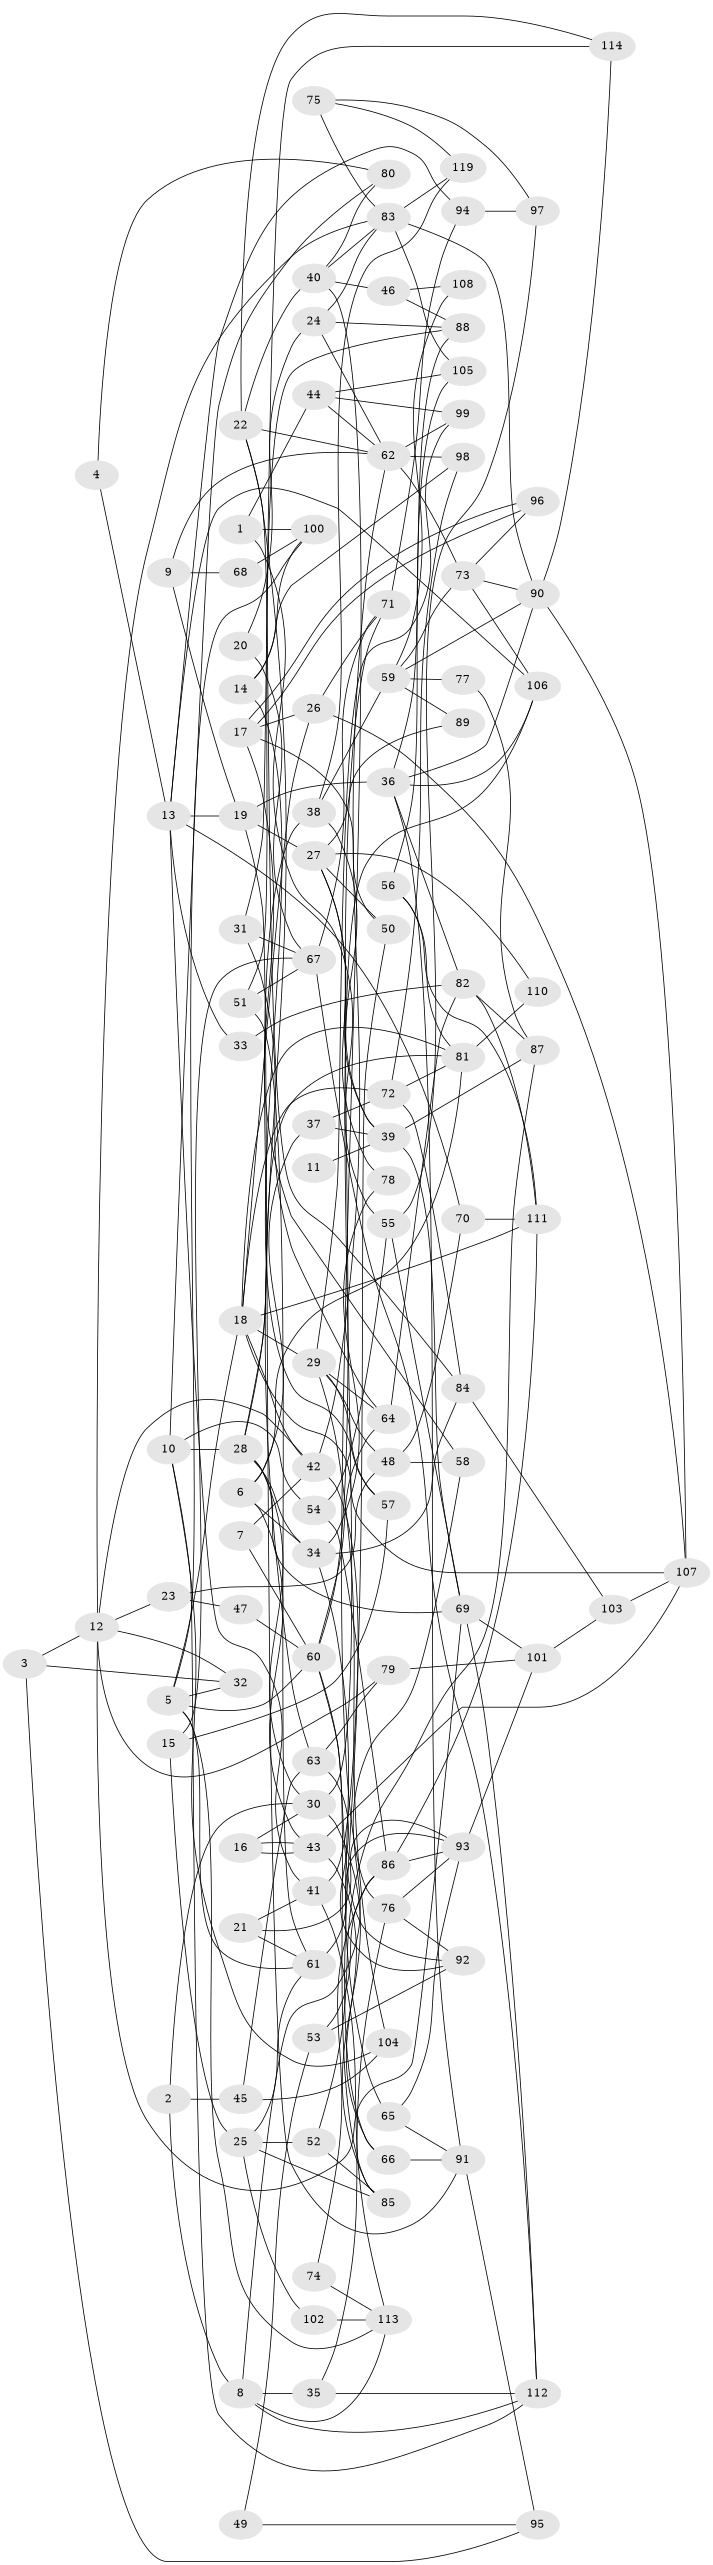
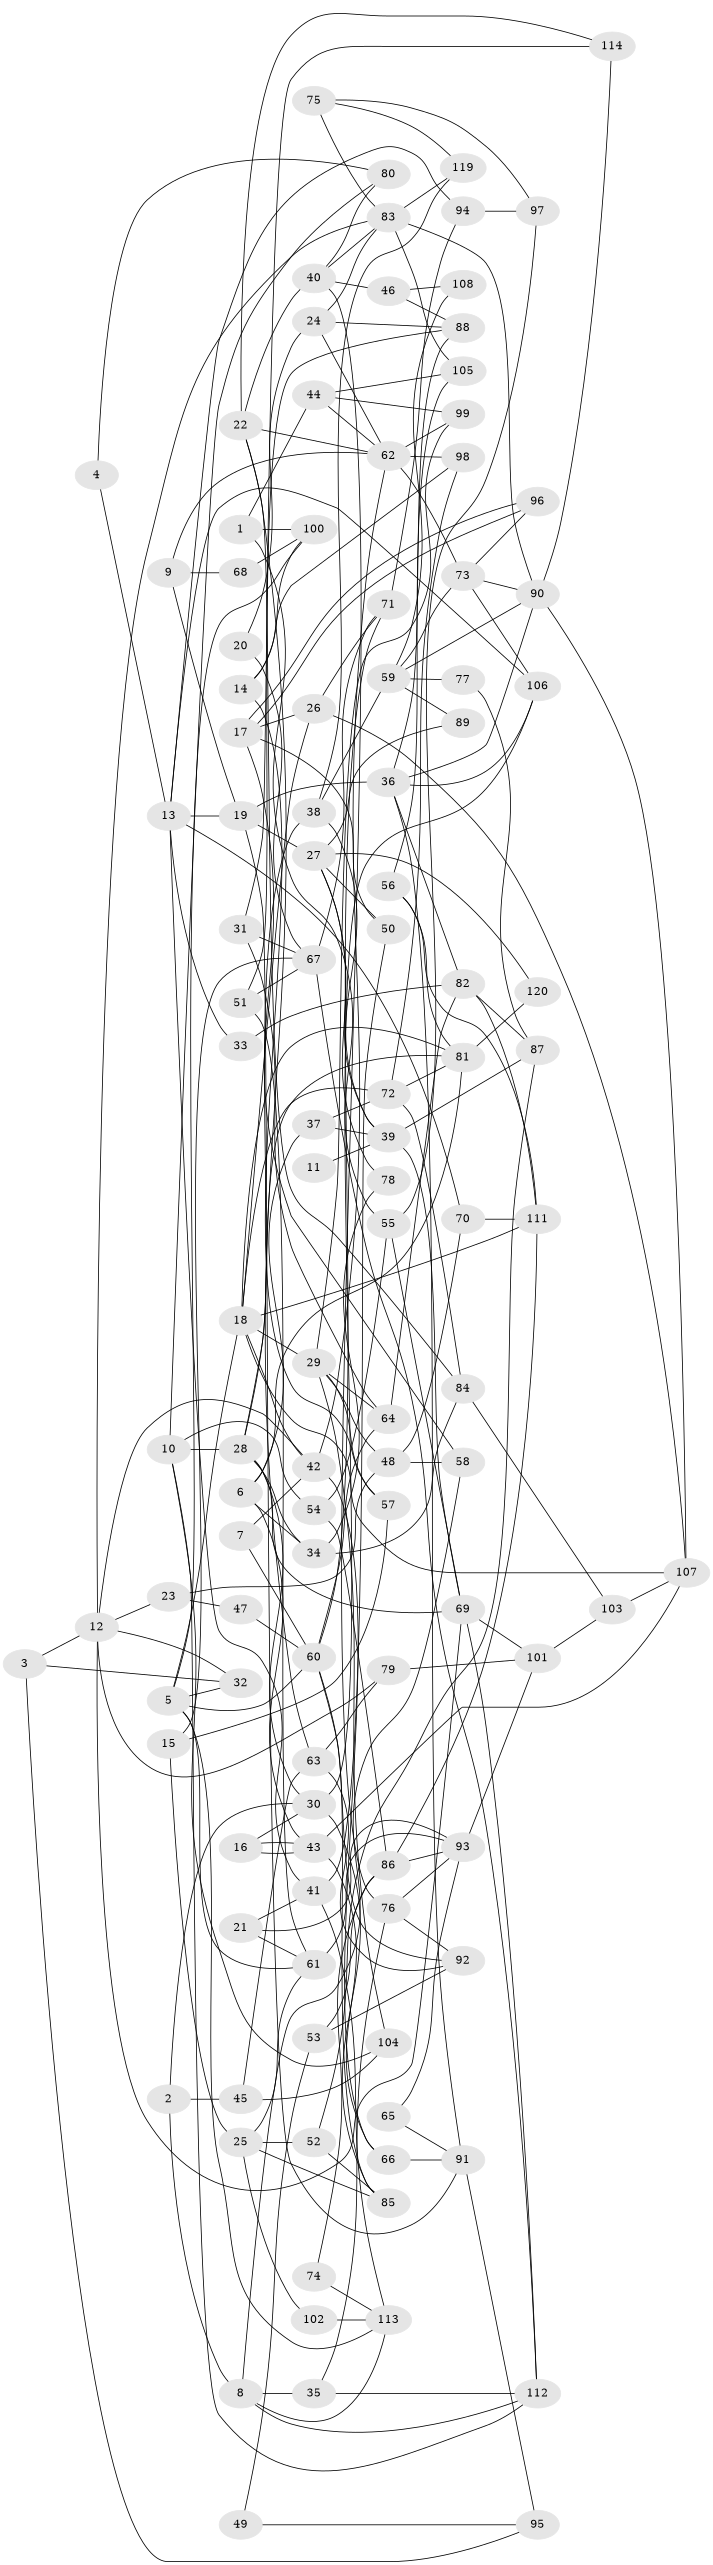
  graph {
    rankdir=LR
    node [color=gray90 style=filled]
    1
    44
    55
    100
    62
    99
    105
    69
    97
    2
    8
    30
    45
    113
    35
    58
    112
    106
    85
    104
    63
    3
    12
    32
    95
    42
    23
    79
    83
    4
    13
    80
    19
    33
    41
    70
    94
    5
    18
    60
    61
    81
    26
    29
    72
    107
    111
    71
    64
    92
    93
    6
    34
    37
    43
    84
    78
    65
    39
    66
-   110
+   110 [label=120]
    7
    76
    9
    68
    27
    36
    91
    98
    73
    10
    28
    54
    38
    86
    11
    87
    47
    48
    101
    90
    n82 [label=119]
    82
    50
    14
    57
    15
    25
    67
    52
    102
    16
    17
    96
    89
    88
    20
    24
    21
    22
    40
    114
    46
    103
    59
    31
    108
    77
    49
    53
    51
    56
    74
    75
    1 -- 44
    1 -- 55
    1 -- 100
    44 -- 62
    44 -- 99
    44 -- 105
    55 -- 69
    55 -- 97
    62 -- 99
    62 -- 98
    62 -- 73
    69 -- 112
    69 -- 101
    2 -- 8
    2 -- 30
    2 -- 45
    8 -- 113
    8 -- 35
    8 -- 58
    8 -- 112
    30 -- 106
    30 -- 85
    45 -- 104
    45 -- 63
    35 -- 112
    35 -- 76
    63 -- 79
    63 -- 92
    3 -- 12
    3 -- 32
    3 -- 95
    12 -- 69
    12 -- 32
    12 -- 42
    12 -- 23
    12 -- 79
    12 -- 83
    42 -- 62
    42 -- 66
    23 -- 47
    23 -- 48
    79 -- 101
    83 -- 105
    83 -- 90
    83 -- n82
    4 -- 13
    4 -- 80
    13 -- 106
    13 -- 19
    13 -- 33
    13 -- 41
    13 -- 70
    13 -- 94
    19 -- 27
    19 -- 36
    19 -- 91
    33 -- 82
    41 -- 113
    41 -- 50
    70 -- 111
    94 -- 97
    5 -- 100
    5 -- 113
    5 -- 32
    5 -- 18
    5 -- 60
    5 -- 61
    18 -- 42
    18 -- 81
    18 -- 26
    18 -- 29
    18 -- 72
    18 -- 107
    18 -- 111
    60 -- 85
    60 -- 71
    60 -- 64
    60 -- 92
    61 -- 93
    81 -- 110
    26 -- 107
    26 -- 71
    29 -- 99
    29 -- 104
    29 -- 64
    29 -- 48
    29 -- 57
    72 -- 81
    72 -- 84
    72 -- 98
    71 -- 94
    64 -- 82
    93 -- 101
    6 -- 81
    6 -- 34
    6 -- 37
    6 -- 43
    34 -- 84
    34 -- 78
-   34 -- 65
    37 -- 72
    37 -- 39
    43 -- 107
    43 -- 66
    84 -- 103
    65 -- 93
    65 -- 91
    39 -- 69
    39 -- 87
    66 -- 91
    7 -- 42
    7 -- 60
    76 -- 92
    76 -- 93
    9 -- 62
    9 -- 19
    9 -- 68
    68 -- 100
    27 -- 78
    27 -- 39
    27 -- 110
    27 -- 50
    27 -- 89
    36 -- 106
    36 -- 91
    36 -- 90
    36 -- 82
    36 -- 88
    91 -- 95
    73 -- 106
    73 -- 90
    73 -- 96
    10 -- 112
    10 -- 104
    10 -- 80
    10 -- 28
    10 -- 54
    28 -- 69
    28 -- 30
    28 -- 81
    28 -- 34
    28 -- 38
    54 -- 55
    54 -- 86
    38 -- 39
    38 -- n82
    38 -- 59
    86 -- 111
    86 -- 93
    11 -- 39
    47 -- 60
    48 -- 58
    48 -- 70
    101 -- 103
    90 -- 107
    90 -- 114
    82 -- 111
    82 -- 87
    14 -- 100
    14 -- 98
    14 -- 57
    15 -- 57
    15 -- 25
    15 -- 67
    25 -- 85
    25 -- 61
    25 -- 52
    25 -- 102
    67 -- 112
    67 -- 71
    52 -- 85
    52 -- 87
    102 -- 113
    16 -- 30
    16 -- 43
    16 -- 43
    17 -- 58
    17 -- 26
    17 -- 50
    17 -- 96
    17 -- 96
    20 -- 67
    20 -- 24
    24 -- 62
    24 -- 83
    24 -- 88
    21 -- 41
    21 -- 61
    21 -- 93
    22 -- 62
    22 -- 63
    22 -- 84
    22 -- 40
    22 -- 114
    40 -- 83
    40 -- 80
    40 -- 76
    40 -- 46
    46 -- 88
    46 -- 108
    103 -- 107
    59 -- 73
    59 -- 90
    59 -- 89
    59 -- 108
    59 -- 77
    31 -- 64
    31 -- 67
    31 -- 114
    77 -- 87
    49 -- 95
    49 -- 53
    53 -- 92
    53 -- 86
    51 -- 61
    51 -- 67
    51 -- 88
    56 -- 105
    56 -- 81
    56 -- 111
    74 -- 113
    74 -- 86
    75 -- 97
    75 -- 83
    75 -- n82
  }
